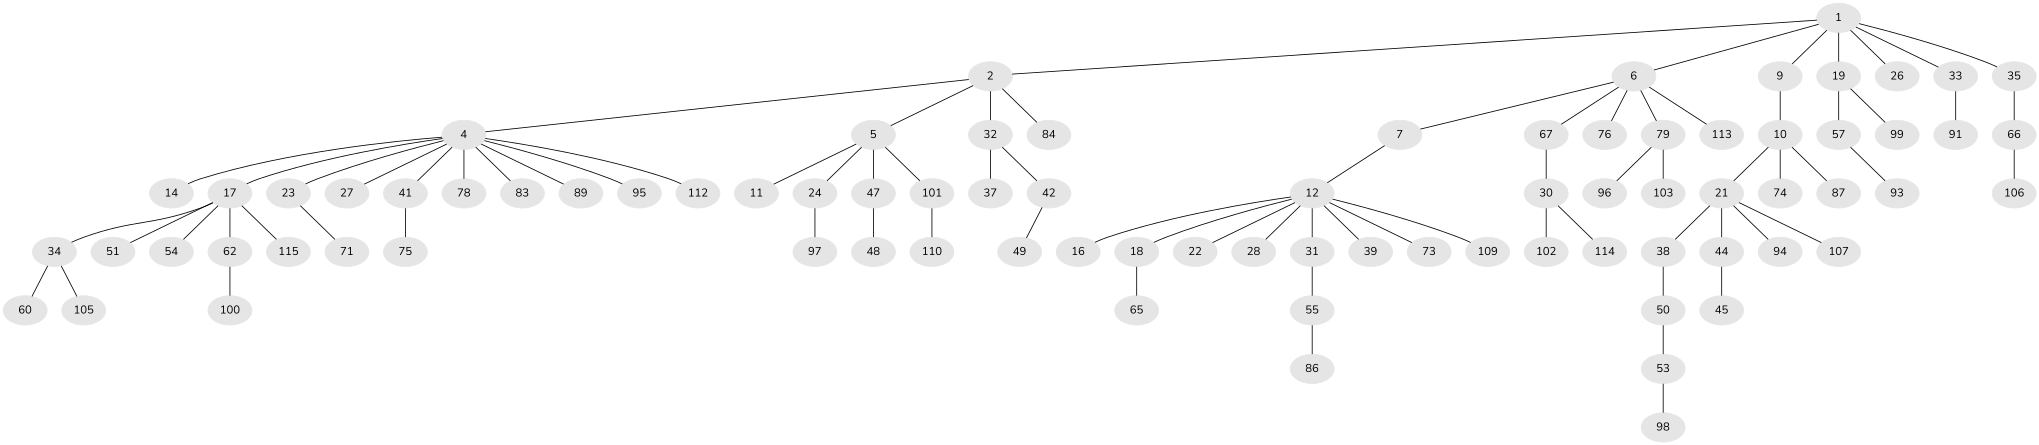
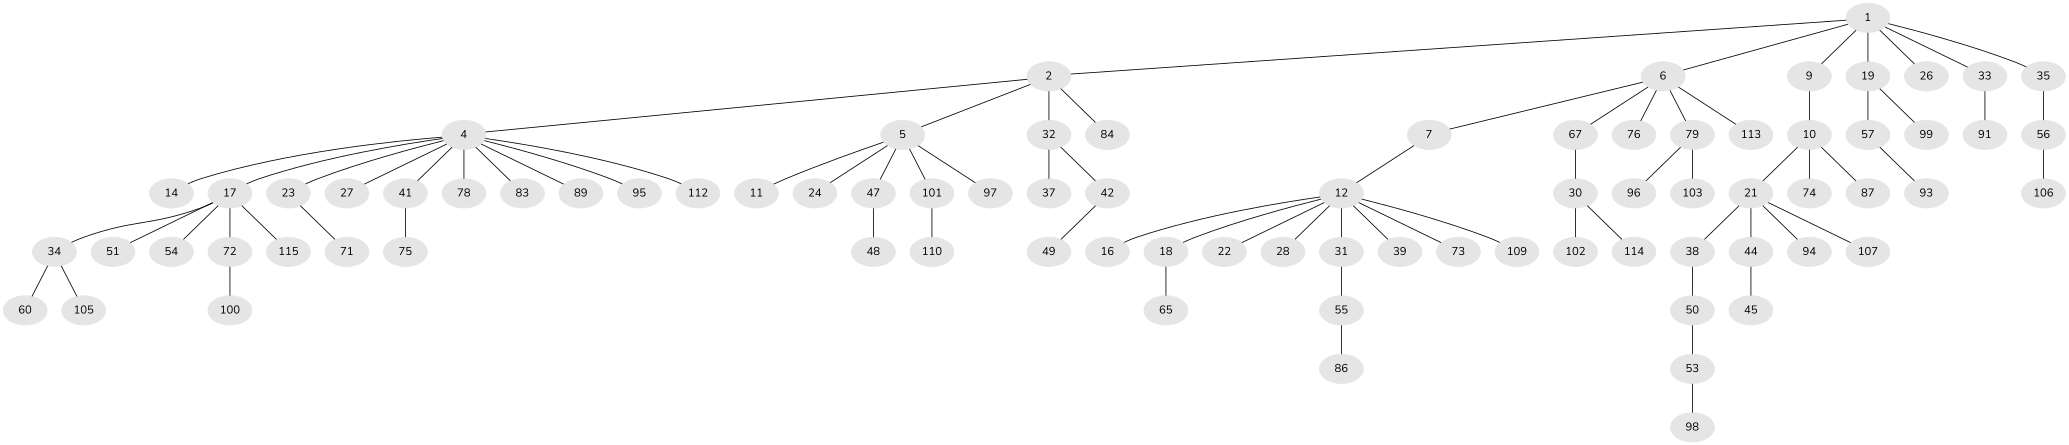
  graph {
    fontname=Nunito
    node [color=gray90 fontname=Nunito style=filled]
    edge [fontname=Nunito]
    1 [super="+3"]
    2 [super="+20"]
    6 [super="+43"]
    9
    19
    26
    33 [super="+46"]
    35 [super="+59"]
    4 [super="+8"]
    5 [super="+40"]
    32 [super="+36"]
    84
    7
    67
    76 [super="+111"]
    79
    113
    10 [super="+13"]
    57 [super="+72"]
    99
    91
-   56 [super="+64" label=66]
+   56 [super="+64"]
    14
    17 [super="+29"]
    23
    27
    41 [super="+66"]
    78
    83
    89
    95
    112
    11 [super="+25"]
    24
    47
    101
    37
    42 [super="+82"]
    34 [super="+68"]
    51 [super="+63"]
    54
-   62
+   62 [label=72]
    115
    71
    75 [super="+77"]
    97 [super="+108"]
    48 [super="+61"]
    110
    12 [super="+15"]
    n50 [label=30 super="+85"]
    96
    103
    16
    18
    22
    28 [super="+104"]
    31 [super="+58"]
    39
    73
    109
    21 [super="+30"]
    74
    87
    38 [super="+69"]
    44
    94
    107
    65 [super="+88"]
    55 [super="+80"]
    60 [super="+90"]
    105
    100
    93
    50 [super="+52"]
    45 [super="+92"]
    86
    49
    106
    53 [super="+81"]
    98
    102
    114
    1 -- 2
    1 -- 6
    1 -- 9
    1 -- 19
    1 -- 26
    1 -- 33
    1 -- 35
    2 -- 4
    2 -- 5
    2 -- 32
    2 -- 84
    6 -- 7
    6 -- 67
    6 -- 76
    6 -- 79
    6 -- 113
    9 -- 10
    19 -- 57
    19 -- 99
    33 -- 91
    35 -- 56
    4 -- 14
    4 -- 17
    4 -- 23
    4 -- 27
    4 -- 41
    4 -- 78
    4 -- 83
    4 -- 89
    4 -- 95
    4 -- 112
    5 -- 11
    5 -- 24
    5 -- 47
    5 -- 101
    32 -- 37
    32 -- 42
    7 -- 12
    67 -- n50
    79 -- 96
    79 -- 103
    10 -- 21
    10 -- 74
    10 -- 87
    57 -- 93
    56 -- 106
    17 -- 34
    17 -- 51
    17 -- 54
    17 -- 62
    17 -- 115
    23 -- 71
    41 -- 75
-   24 -- 97
+   5 -- 97
    47 -- 48
    101 -- 110
    42 -- 49
    34 -- 60
    34 -- 105
    62 -- 100
    12 -- 16
    12 -- 18
    12 -- 22
    12 -- 28
    12 -- 31
    12 -- 39
    12 -- 73
    12 -- 109
    n50 -- 102
    n50 -- 114
    18 -- 65
    31 -- 55
    21 -- 38
    21 -- 44
    21 -- 94
    21 -- 107
    38 -- 50
    44 -- 45
    55 -- 86
    50 -- 53
    53 -- 98
  }
